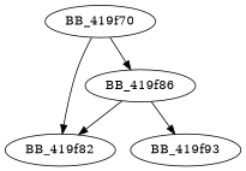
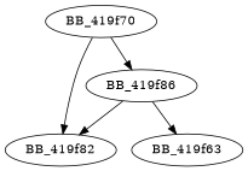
  digraph {
    BB_419f70
    BB_419f82
    BB_419f86
-   BB_419f93
+   BB_419f93 [label=BB_419f63]
    BB_419f70 -> BB_419f82
    BB_419f70 -> BB_419f86
    BB_419f86 -> BB_419f82
    BB_419f86 -> BB_419f93
  }
